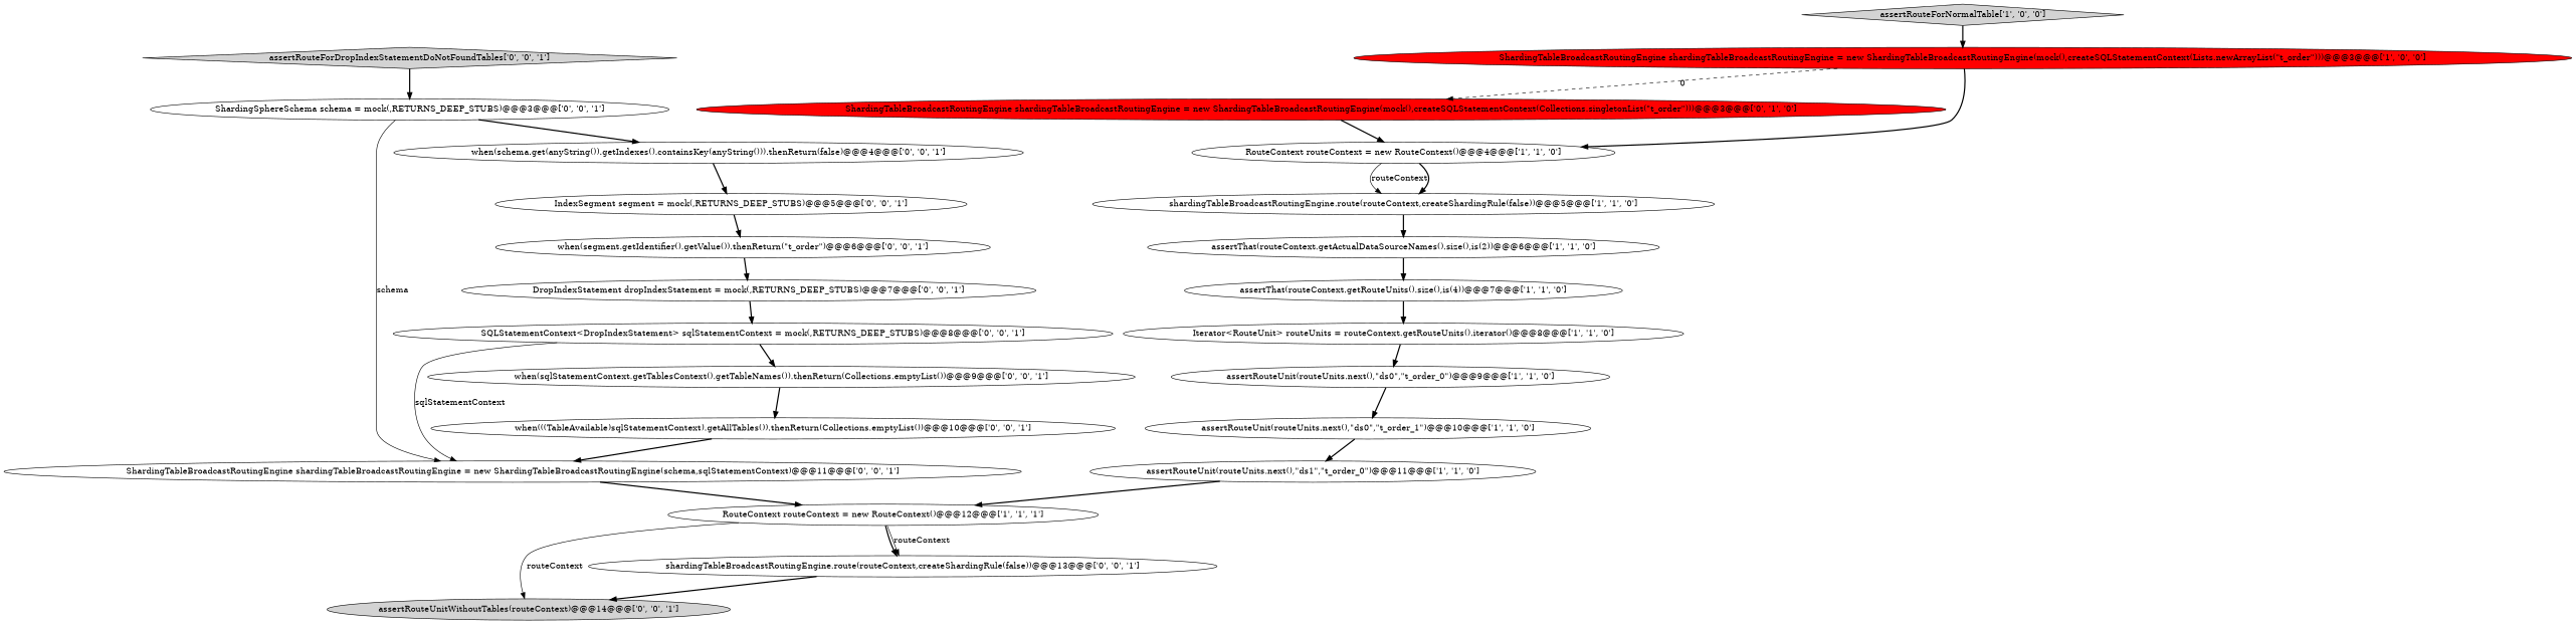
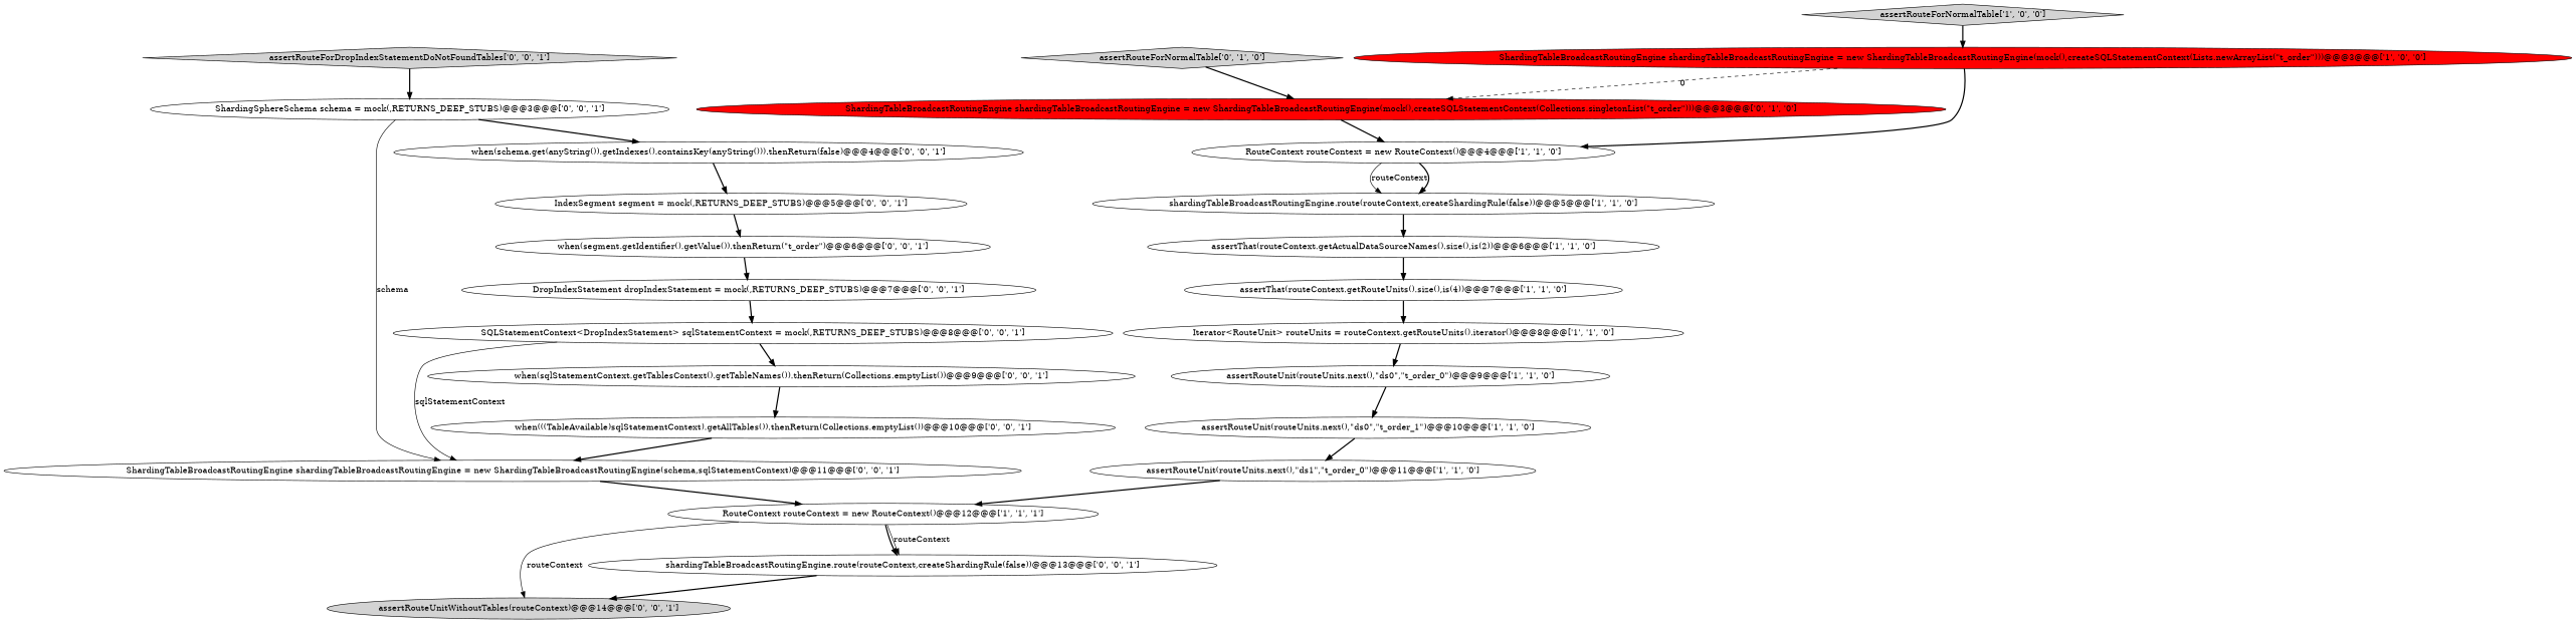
  digraph {
    node [fillcolor=white shape=ellipse style=filled]
    edge [style=bold]
    n1 [fillcolor=lightgray label="assertRouteForDropIndexStatementDoNotFoundTables['0', '0', '1']" shape=diamond]
    n2 [label="ShardingSphereSchema schema = mock(,RETURNS_DEEP_STUBS)@@@3@@@['0', '0', '1']"]
    n3 [fillcolor=lightgray label="assertRouteUnitWithoutTables(routeContext)@@@14@@@['0', '0', '1']"]
    n4 [label="RouteContext routeContext = new RouteContext()@@@12@@@['1', '1', '1']"]
    n5 [label="shardingTableBroadcastRoutingEngine.route(routeContext,createShardingRule(false))@@@13@@@['0', '0', '1']"]
    n6 [label="assertRouteUnit(routeUnits.next(),\"ds0\",\"t_order_1\")@@@10@@@['1', '1', '0']"]
    n7 [label="assertRouteUnit(routeUnits.next(),\"ds1\",\"t_order_0\")@@@11@@@['1', '1', '0']"]
    n8 [label="ShardingTableBroadcastRoutingEngine shardingTableBroadcastRoutingEngine = new ShardingTableBroadcastRoutingEngine(schema,sqlStatementContext)@@@11@@@['0', '0', '1']"]
    n9 [fillcolor=red label="ShardingTableBroadcastRoutingEngine shardingTableBroadcastRoutingEngine = new ShardingTableBroadcastRoutingEngine(mock(),createSQLStatementContext(Lists.newArrayList(\"t_order\")))@@@3@@@['1', '0', '0']"]
    n10 [label="RouteContext routeContext = new RouteContext()@@@4@@@['1', '1', '0']"]
    n11 [fillcolor=red label="ShardingTableBroadcastRoutingEngine shardingTableBroadcastRoutingEngine = new ShardingTableBroadcastRoutingEngine(mock(),createSQLStatementContext(Collections.singletonList(\"t_order\")))@@@3@@@['0', '1', '0']"]
+   n12 [fillcolor=lightgray label="assertRouteForNormalTable['0', '1', '0']" shape=diamond]
    n13 [label="when(((TableAvailable)sqlStatementContext).getAllTables()).thenReturn(Collections.emptyList())@@@10@@@['0', '0', '1']"]
    n14 [label="assertRouteUnit(routeUnits.next(),\"ds0\",\"t_order_0\")@@@9@@@['1', '1', '0']"]
    n15 [label="when(schema.get(anyString()).getIndexes().containsKey(anyString())).thenReturn(false)@@@4@@@['0', '0', '1']"]
    n16 [label="assertThat(routeContext.getActualDataSourceNames().size(),is(2))@@@6@@@['1', '1', '0']"]
    n17 [label="assertThat(routeContext.getRouteUnits().size(),is(4))@@@7@@@['1', '1', '0']"]
    n18 [label="IndexSegment segment = mock(,RETURNS_DEEP_STUBS)@@@5@@@['0', '0', '1']"]
    n19 [fillcolor=lightgray label="assertRouteForNormalTable['1', '0', '0']" shape=diamond]
    n20 [label="DropIndexStatement dropIndexStatement = mock(,RETURNS_DEEP_STUBS)@@@7@@@['0', '0', '1']"]
    n21 [label="SQLStatementContext<DropIndexStatement> sqlStatementContext = mock(,RETURNS_DEEP_STUBS)@@@8@@@['0', '0', '1']"]
    n22 [label="when(sqlStatementContext.getTablesContext().getTableNames()).thenReturn(Collections.emptyList())@@@9@@@['0', '0', '1']"]
    n23 [label="Iterator<RouteUnit> routeUnits = routeContext.getRouteUnits().iterator()@@@8@@@['1', '1', '0']"]
    n24 [label="shardingTableBroadcastRoutingEngine.route(routeContext,createShardingRule(false))@@@5@@@['1', '1', '0']"]
    n25 [label="when(segment.getIdentifier().getValue()).thenReturn(\"t_order\")@@@6@@@['0', '0', '1']"]
    n1 -> n2
    n2 -> n8 [label=schema style=solid]
    n2 -> n15
    n4 -> n3 [label=routeContext style=solid]
    n4 -> n5
    n4 -> n5 [label=routeContext style=solid]
    n5 -> n3
    n6 -> n7
    n7 -> n4
    n8 -> n4
    n9 -> n10
    n9 -> n11 [label=0 style=dashed]
    n10 -> n24 [label=routeContext style=solid]
    n10 -> n24
    n11 -> n10
+   n12 -> n11
    n13 -> n8
    n14 -> n6
    n15 -> n18
    n16 -> n17
    n17 -> n23
    n18 -> n25
    n19 -> n9
    n20 -> n21
    n21 -> n8 [label=sqlStatementContext style=solid]
    n21 -> n22
    n22 -> n13
    n23 -> n14
    n24 -> n16
    n25 -> n20
  }
